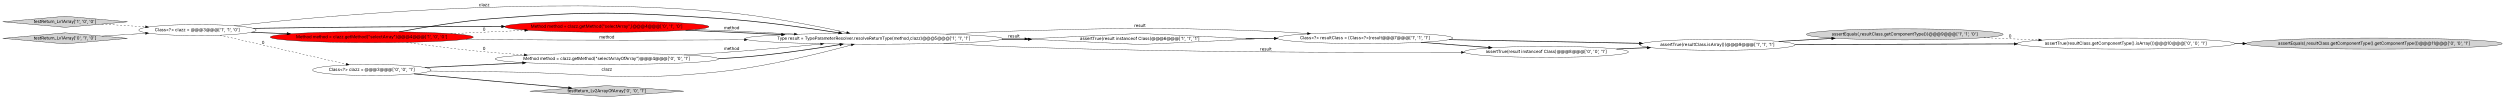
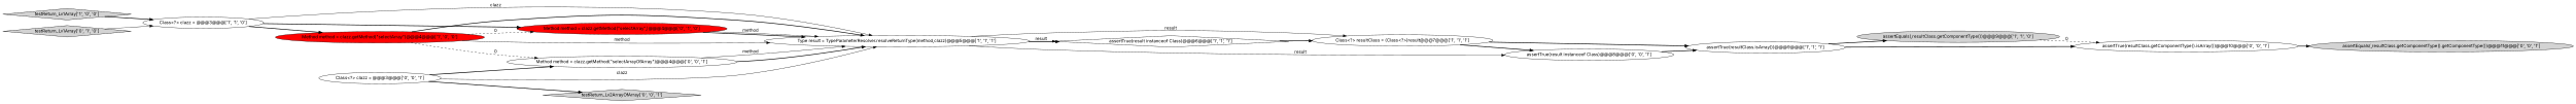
  digraph {
    fontname=Inter
    rankdir=LR
    node [fillcolor=white fontname=Inter shape=ellipse style=filled]
    edge [fontname=Inter style=bold]
    n1 [fillcolor=lightgray label="testReturn_Lv1Array['1', '0', '0']" shape=diamond]
    n2 [label="Class<?> clazz = @@@3@@@['1', '1', '0']"]
    n3 [fillcolor=red label="Method method = clazz.getMethod(\"selectArray\")@@@4@@@['1', '0', '0']"]
    n4 [fillcolor=red label="Method method = clazz.getMethod(\"selectArray\",)@@@4@@@['0', '1', '0']"]
    n5 [label="Type result = TypeParameterResolver.resolveReturnType(method,clazz)@@@5@@@['1', '1', '1']"]
    n6 [label="Class<?> clazz = @@@3@@@['0', '0', '1']"]
    n7 [fillcolor=lightgray label="assertEquals(,resultClass.getComponentType())@@@9@@@['1', '1', '0']"]
    n8 [label="assertTrue(resultClass.getComponentType().isArray())@@@10@@@['0', '0', '1']"]
    n9 [fillcolor=lightgray label="assertEquals(,resultClass.getComponentType().getComponentType())@@@11@@@['0', '0', '1']"]
    n10 [label="Method method = clazz.getMethod(\"selectArrayOfArray\")@@@4@@@['0', '0', '1']"]
    n11 [label="Class<?> resultClass = (Class<?>)result@@@7@@@['1', '1', '1']"]
    n12 [label="assertTrue(result instanceof Class)@@@8@@@['0', '0', '1']"]
    n13 [label="assertTrue(result instanceof Class)@@@6@@@['1', '1', '1']" shape=diamond]
    n14 [fillcolor=lightgray label="testReturn_Lv2ArrayOfArray['0', '0', '1']" shape=diamond]
    n15 [label="assertTrue(resultClass.isArray())@@@9@@@['1', '1', '1']"]
    n16 [fillcolor=lightgray label="testReturn_Lv1Array['0', '1', '0']" shape=diamond]
-   n1 -> n2 [style=dashed]
+   n1 -> n2
    n2 -> n3
    n2 -> n4
    n2 -> n5 [label=clazz style=solid]
-   n2 -> n6 [label=0 style=dashed]
    n3 -> n4 [label=0 style=dashed]
    n3 -> n5 [label=method style=solid]
    n3 -> n5
    n3 -> n10 [label=0 style=dashed]
    n4 -> n5
    n4 -> n5 [label=method style=solid]
    n5 -> n11 [label=result style=solid]
    n5 -> n12 [label=result style=solid]
    n5 -> n13 [label=result style=solid]
    n5 -> n13
    n6 -> n5 [label=clazz style=solid]
    n6 -> n10
    n6 -> n14
    n7 -> n8 [label=0 style=dashed]
    n8 -> n9
    n10 -> n5
    n10 -> n5 [label=method style=solid]
    n11 -> n12
    n11 -> n15
    n12 -> n15
    n13 -> n11
    n15 -> n7
    n15 -> n8
    n16 -> n2 [style=solid]
  }
